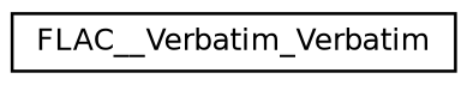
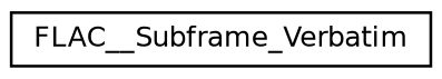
  digraph {
    rankdir=TB
-   n1 [color=black fillcolor=white fontname=Helvetica fontsize=10 height=0.2 label=FLAC__Verbatim_Verbatim shape=record style=filled width=0.4]
+   n1 [color=black fillcolor=white fontname=Helvetica fontsize=10 height=0.2 label=FLAC__Subframe_Verbatim shape=record style=filled width=0.4]
  }
